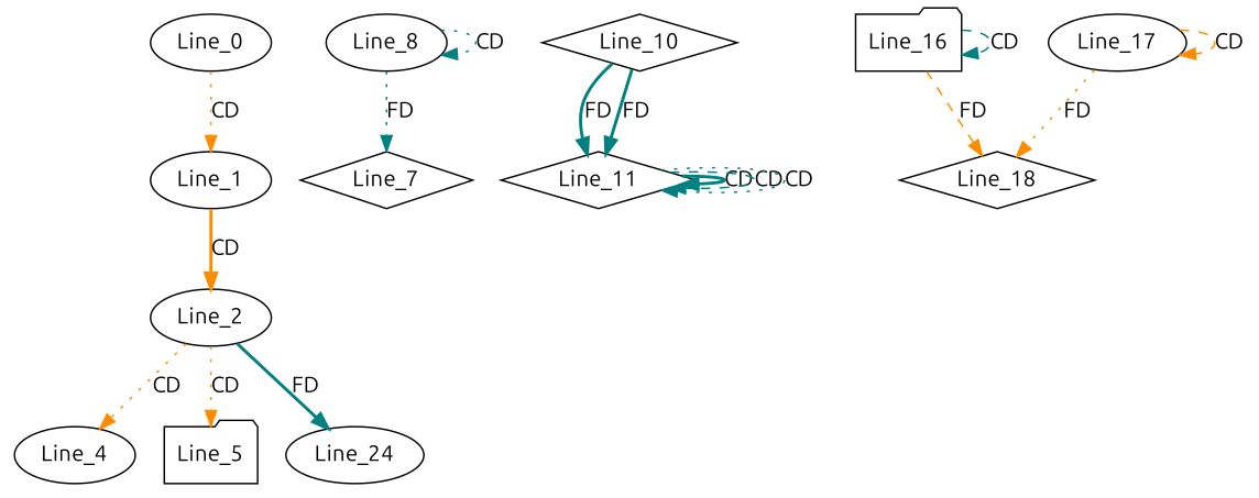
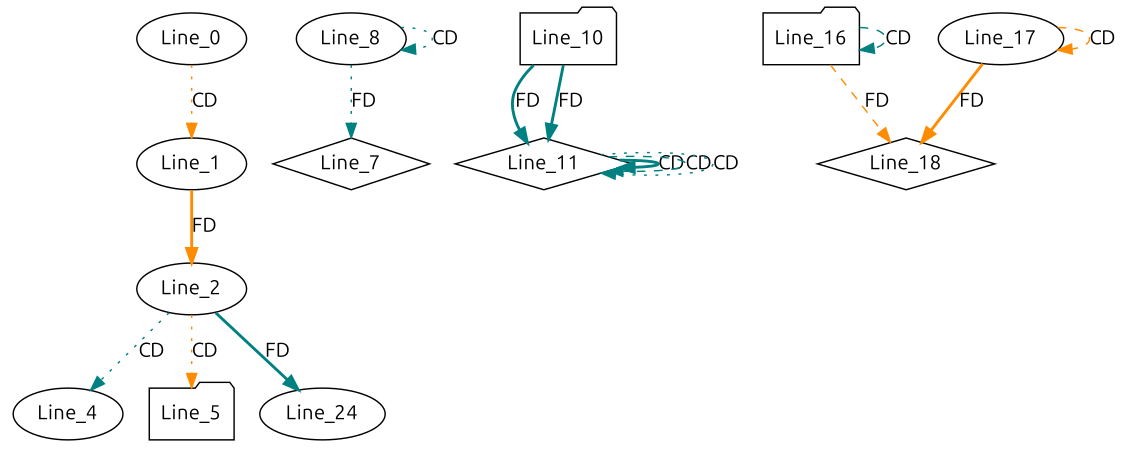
  digraph {
    fontname=Ubuntu
    node [fontname=Ubuntu shape=ellipse]
    edge [color=teal fontname=Ubuntu style=dotted]
    Line_0
    Line_1
    Line_2
    Line_4
    Line_5 [shape=folder]
    Line_24
    Line_8
    Line_7 [shape=diamond]
    Line_11 [shape=diamond]
-   Line_10 [shape=diamond]
+   Line_10 [shape=folder]
    Line_16 [shape=folder]
    Line_18 [shape=diamond]
    Line_17
    Line_0 -> Line_1 [color=darkorange label=CD]
-   Line_1 -> Line_2 [color=darkorange label=CD style=bold]
-   Line_2 -> Line_4 [color=darkorange label=CD]
+   Line_1 -> Line_2 [color=darkorange label=FD style=bold]
+   Line_2 -> Line_4 [label=CD]
    Line_2 -> Line_5 [color=darkorange label=CD]
    Line_2 -> Line_24 [label=FD style=bold]
    Line_8 -> Line_8 [label=CD]
    Line_8 -> Line_7 [label=FD]
    Line_11 -> Line_11 [label=CD style=bold]
    Line_11 -> Line_11 [label=CD style=dashed]
    Line_11 -> Line_11 [label=CD]
    Line_10 -> Line_11 [label=FD style=bold]
    Line_10 -> Line_11 [label=FD style=bold]
    Line_16 -> Line_16 [label=CD style=dashed]
    Line_16 -> Line_18 [color=darkorange label=FD style=dashed]
-   Line_17 -> Line_18 [color=darkorange label=FD]
+   Line_17 -> Line_18 [color=darkorange label=FD style=bold]
    Line_17 -> Line_17 [color=darkorange label=CD style=dashed]
  }
